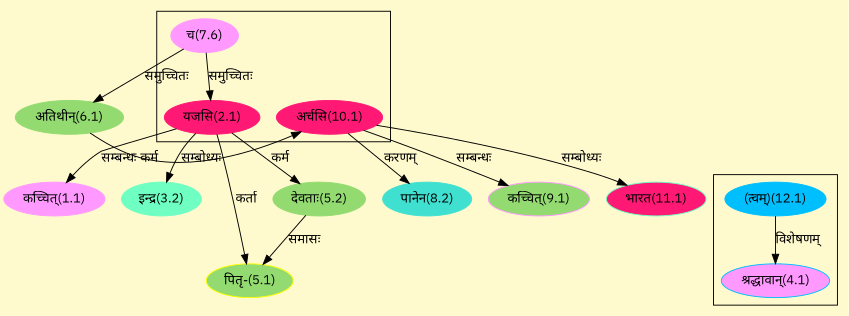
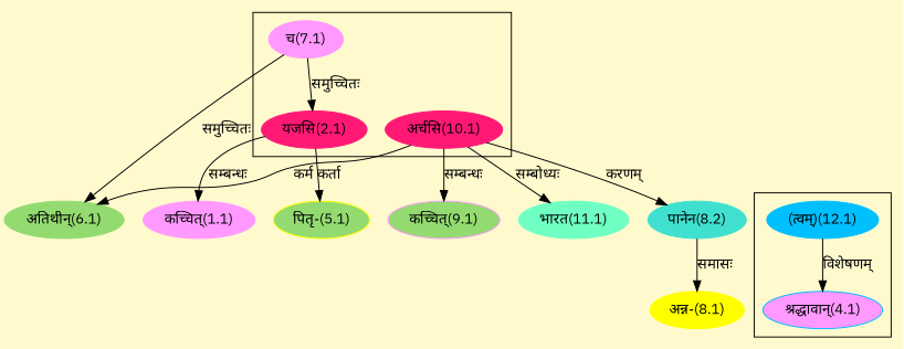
  digraph {
    bgcolor=lemonchiffon1
    compound=true
    fontname="IBM Plex Sans"
    rankdir=BT
    node [color="#FF99FF" fontname="IBM Plex Sans" style=filled]
    edge [dir=back fontname="IBM Plex Sans"]
    n1 [color="#FF1975" label="यजसि(2.1)"]
-   n2 [label="च(7.6)"]
+   n2 [label="च(7.1)"]
    n3 [color="#FF1975" label="अर्चसि(10.1)"]
    n4 [color="#00BFFF" fillcolor="#FF99FF" label="श्रद्धावान्(4.1)"]
    n5 [color="#00BFFF" label="(त्वम्)(12.1)"]
    n6 [label="कच्चित्(1.1)"]
-   n7 [color="#6FFFC3" label="इन्द्र(3.2)"]
    n8 [color="#FFFF00" fillcolor="#93DB70" label="पितृ-(5.1)"]
-   n9 [color="#93DB70" label="देवताः(5.2)"]
    n10 [color="#93DB70" label="अतिथीन्(6.1)"]
+   n11 [color="#FFFF00" label="अन्न-(8.1)"]
    n12 [color="#40E0D0" label="पानेन(8.2)"]
    n13 [fillcolor="#93DB70" label="कच्चित्(9.1)"]
-   n14 [color="#6FFFC3" label="भारत(11.1)" fillcolor="#FF1975"]
+   n14 [color="#6FFFC3" label="भारत(11.1)"]
    subgraph cluster_1 {
      n1
      n2
      n3
    }
    subgraph cluster_2 {
      n4
      n5
    }
    n1 -> n2 [label="समुच्चितः"]
    n4 -> n5 [label="विशेषणम्"]
    n6 -> n1 [label="सम्बन्धः"]
-   n7 -> n1 [label="सम्बोध्यः"]
    n8 -> n1 [label="कर्ता"]
-   n8 -> n9 [label="समासः"]
-   n9 -> n1 [label="कर्म"]
    n10 -> n2 [label="समुच्चितः"]
-   n3 -> n10 [label="कर्म"]
+   n10 -> n3 [label="कर्म"]
+   n11 -> n12 [label="समासः"]
    n12 -> n3 [label="करणम्"]
    n13 -> n3 [label="सम्बन्धः"]
    n14 -> n3 [label="सम्बोध्यः"]
  }
